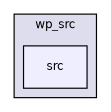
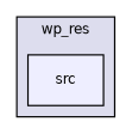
  digraph {
    compound=true
    n1 [fillcolor="#eeeeff" fontname=Helvetica fontsize=10 label=src pencolor=black shape=box style=filled]
    subgraph cluster_1 {
      bgcolor="#ddddee"
      fontname=Helvetica
      fontsize=10
-     label=wp_src
+     label=wp_res
      pencolor=black
      n1
    }
  }
